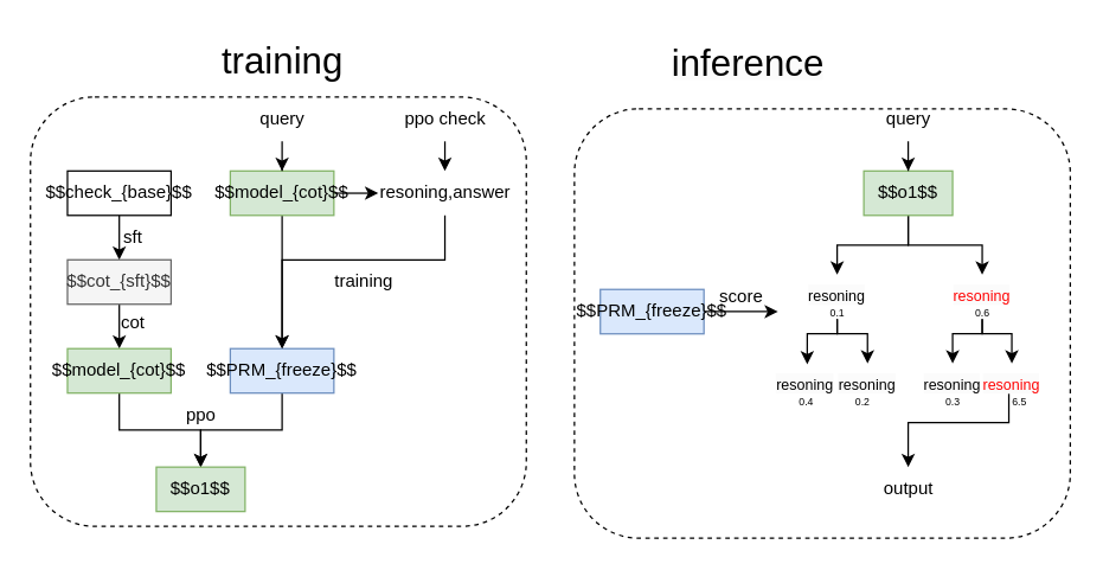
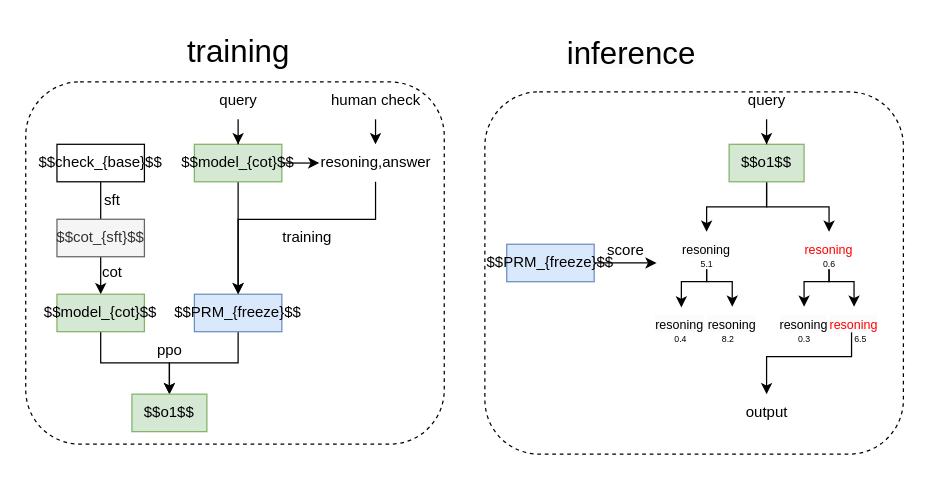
  <mxCell id="0" />
  <mxCell id="1" parent="0" />
  <mxCell id="2" value="" style="rounded=1;whiteSpace=wrap;html=1;dashed=1;" vertex="1" parent="1"><mxGeometry x="20" y="65" width="335" height="290" as="geometry" /></mxCell>
  <mxCell id="3" value="&lt;font style=&quot;font-size: 25px;&quot;&gt;training&lt;/font&gt;" style="text;html=1;align=center;verticalAlign=middle;resizable=0;points=[];autosize=1;strokeColor=none;fillColor=none;" parent="1" vertex="1"><mxGeometry x="135" y="20" width="110" height="40" as="geometry" /></mxCell>
  <mxCell id="4" value="&lt;span style=&quot;color: rgb(0, 0, 0); font-family: Helvetica; font-style: normal; font-variant-ligatures: normal; font-variant-caps: normal; font-weight: 400; letter-spacing: normal; orphans: 2; text-indent: 0px; text-transform: none; widows: 2; word-spacing: 0px; -webkit-text-stroke-width: 0px; white-space: nowrap; background-color: rgb(251, 251, 251); text-decoration-thickness: initial; text-decoration-style: initial; text-decoration-color: initial; float: none; display: inline !important;&quot;&gt;&lt;font style=&quot;font-size: 25px;&quot;&gt;inference&lt;/font&gt;&lt;/span&gt;" style="text;whiteSpace=wrap;html=1;align=center;" parent="1" vertex="1"><mxGeometry x="455" y="20" width="100" height="40" as="geometry" /></mxCell>
- <mxCell id="5" style="edgeStyle=orthogonalEdgeStyle;rounded=0;orthogonalLoop=1;jettySize=auto;html=1;entryX=0.5;entryY=0;entryDx=0;entryDy=0;" edge="1" parent="1" source="6" target="8"><mxGeometry relative="1" as="geometry" /></mxCell>
+ <mxCell id="5" style="edgeStyle=orthogonalEdgeStyle;rounded=0;orthogonalLoop=1;jettySize=auto;html=1;entryX=0.5;entryY=0;entryDx=0;entryDy=0;endArrow=none;" edge="1" parent="1" source="6" target="8"><mxGeometry relative="1" as="geometry" /></mxCell>
  <mxCell id="6" value="$$check_{base}$$" style="rounded=0;whiteSpace=wrap;html=1;" vertex="1" parent="1"><mxGeometry x="45" y="115" width="70" height="30" as="geometry" /></mxCell>
  <mxCell id="7" style="edgeStyle=orthogonalEdgeStyle;rounded=0;orthogonalLoop=1;jettySize=auto;html=1;entryX=0.5;entryY=0;entryDx=0;entryDy=0;" edge="1" parent="1" source="8" target="11"><mxGeometry relative="1" as="geometry" /></mxCell>
  <mxCell id="8" value="$$cot_{sft}$$" style="rounded=0;whiteSpace=wrap;html=1;fillColor=#f5f5f5;fontColor=#333333;strokeColor=#666666;" vertex="1" parent="1"><mxGeometry x="45" y="175" width="70" height="30" as="geometry" /></mxCell>
  <mxCell id="9" value="sft" style="text;html=1;align=center;verticalAlign=middle;resizable=0;points=[];autosize=1;strokeColor=none;fillColor=none;" vertex="1" parent="1"><mxGeometry x="69" y="145" width="40" height="30" as="geometry" /></mxCell>
  <mxCell id="10" style="edgeStyle=orthogonalEdgeStyle;rounded=0;orthogonalLoop=1;jettySize=auto;html=1;entryX=0.5;entryY=0;entryDx=0;entryDy=0;" edge="1" parent="1" source="11" target="25"><mxGeometry relative="1" as="geometry" /></mxCell>
  <mxCell id="11" value="$$model_{cot}$$" style="rounded=0;whiteSpace=wrap;html=1;fillColor=#d5e8d4;strokeColor=#82b366;" vertex="1" parent="1"><mxGeometry x="45" y="235" width="70" height="30" as="geometry" /></mxCell>
  <mxCell id="12" value="cot" style="text;html=1;align=center;verticalAlign=middle;resizable=0;points=[];autosize=1;strokeColor=none;fillColor=none;" vertex="1" parent="1"><mxGeometry x="69" y="203" width="40" height="30" as="geometry" /></mxCell>
  <mxCell id="13" style="edgeStyle=orthogonalEdgeStyle;rounded=0;orthogonalLoop=1;jettySize=auto;html=1;entryX=0.5;entryY=0;entryDx=0;entryDy=0;" edge="1" parent="1" source="15" target="17"><mxGeometry relative="1" as="geometry"><mxPoint x="190" y="185" as="targetPoint" /></mxGeometry></mxCell>
  <mxCell id="14" style="edgeStyle=orthogonalEdgeStyle;rounded=0;orthogonalLoop=1;jettySize=auto;html=1;" edge="1" parent="1" source="15"><mxGeometry relative="1" as="geometry"><mxPoint x="255" y="130" as="targetPoint" /></mxGeometry></mxCell>
  <mxCell id="15" value="$$model_{cot}$$" style="rounded=0;whiteSpace=wrap;html=1;fillColor=#d5e8d4;strokeColor=#82b366;" vertex="1" parent="1"><mxGeometry x="155" y="115" width="70" height="30" as="geometry" /></mxCell>
  <mxCell id="16" style="edgeStyle=orthogonalEdgeStyle;rounded=0;orthogonalLoop=1;jettySize=auto;html=1;entryX=0.5;entryY=0;entryDx=0;entryDy=0;" edge="1" parent="1" source="17" target="25"><mxGeometry relative="1" as="geometry" /></mxCell>
  <mxCell id="17" value="$$PRM_{freeze}$$" style="rounded=0;whiteSpace=wrap;html=1;fillColor=#dae8fc;strokeColor=#6c8ebf;" vertex="1" parent="1"><mxGeometry x="155" y="235" width="70" height="30" as="geometry" /></mxCell>
  <mxCell id="18" value="training" style="text;html=1;align=center;verticalAlign=middle;resizable=0;points=[];autosize=1;strokeColor=none;fillColor=none;" vertex="1" parent="1"><mxGeometry x="215" y="175" width="60" height="30" as="geometry" /></mxCell>
  <mxCell id="19" value="query" style="text;html=1;align=center;verticalAlign=middle;resizable=0;points=[];autosize=1;strokeColor=none;fillColor=none;" vertex="1" parent="1"><mxGeometry x="165" y="65" width="50" height="30" as="geometry" /></mxCell>
  <mxCell id="20" style="edgeStyle=orthogonalEdgeStyle;rounded=0;orthogonalLoop=1;jettySize=auto;html=1;entryX=0.5;entryY=0;entryDx=0;entryDy=0;" edge="1" parent="1" source="19" target="15"><mxGeometry relative="1" as="geometry" /></mxCell>
  <mxCell id="21" style="edgeStyle=orthogonalEdgeStyle;rounded=0;orthogonalLoop=1;jettySize=auto;html=1;" edge="1" parent="1" source="22" target="17"><mxGeometry relative="1" as="geometry"><Array as="points"><mxPoint x="300" y="175" /><mxPoint x="190" y="175" /></Array></mxGeometry></mxCell>
  <mxCell id="22" value="resoning,answer" style="text;html=1;align=center;verticalAlign=middle;resizable=0;points=[];autosize=1;strokeColor=none;fillColor=none;" vertex="1" parent="1"><mxGeometry x="245" y="115" width="110" height="30" as="geometry" /></mxCell>
  <mxCell id="23" style="edgeStyle=orthogonalEdgeStyle;rounded=0;orthogonalLoop=1;jettySize=auto;html=1;" edge="1" parent="1" source="24"><mxGeometry relative="1" as="geometry"><mxPoint x="300" y="115" as="targetPoint" /></mxGeometry></mxCell>
- <mxCell id="24" value="ppo check" style="text;html=1;align=center;verticalAlign=middle;resizable=0;points=[];autosize=1;strokeColor=none;fillColor=none;" vertex="1" parent="1"><mxGeometry x="255" y="65" width="90" height="30" as="geometry" /></mxCell>
+ <mxCell id="24" value="human check" style="text;html=1;align=center;verticalAlign=middle;resizable=0;points=[];autosize=1;strokeColor=none;fillColor=none;" vertex="1" parent="1"><mxGeometry x="255" y="65" width="90" height="30" as="geometry" /></mxCell>
  <mxCell id="25" value="$$o1$$" style="rounded=0;whiteSpace=wrap;html=1;fillColor=#d5e8d4;strokeColor=#82b366;" vertex="1" parent="1"><mxGeometry x="105" y="315" width="60" height="30" as="geometry" /></mxCell>
  <mxCell id="26" value="ppo" style="text;html=1;align=center;verticalAlign=middle;resizable=0;points=[];autosize=1;strokeColor=none;fillColor=none;" vertex="1" parent="1"><mxGeometry x="115" y="265" width="40" height="30" as="geometry" /></mxCell>
  <mxCell id="27" value="" style="rounded=1;whiteSpace=wrap;html=1;dashed=1;" vertex="1" parent="1"><mxGeometry x="387.5" y="73" width="335" height="290" as="geometry" /></mxCell>
  <mxCell id="28" style="edgeStyle=orthogonalEdgeStyle;rounded=0;orthogonalLoop=1;jettySize=auto;html=1;entryX=0.5;entryY=0;entryDx=0;entryDy=0;" edge="1" parent="1" source="30" target="35"><mxGeometry relative="1" as="geometry"><Array as="points"><mxPoint x="613" y="165" /><mxPoint x="565" y="165" /><mxPoint x="565" y="185" /></Array></mxGeometry></mxCell>
  <mxCell id="29" style="edgeStyle=orthogonalEdgeStyle;rounded=0;orthogonalLoop=1;jettySize=auto;html=1;entryX=0.5;entryY=0;entryDx=0;entryDy=0;" edge="1" parent="1" source="30" target="36"><mxGeometry relative="1" as="geometry" /></mxCell>
  <mxCell id="30" value="$$o1$$" style="rounded=0;whiteSpace=wrap;html=1;fillColor=#d5e8d4;strokeColor=#82b366;" vertex="1" parent="1"><mxGeometry x="583" y="115" width="60" height="30" as="geometry" /></mxCell>
  <mxCell id="31" value="query" style="text;html=1;align=center;verticalAlign=middle;resizable=0;points=[];autosize=1;strokeColor=none;fillColor=none;" vertex="1" parent="1"><mxGeometry x="588" y="65" width="50" height="30" as="geometry" /></mxCell>
  <mxCell id="32" style="edgeStyle=orthogonalEdgeStyle;rounded=0;orthogonalLoop=1;jettySize=auto;html=1;entryX=0.5;entryY=0;entryDx=0;entryDy=0;" edge="1" parent="1" source="31" target="30"><mxGeometry relative="1" as="geometry" /></mxCell>
  <mxCell id="33" style="edgeStyle=orthogonalEdgeStyle;rounded=0;orthogonalLoop=1;jettySize=auto;html=1;entryX=0.5;entryY=0;entryDx=0;entryDy=0;" edge="1" parent="1" target="38"><mxGeometry relative="1" as="geometry"><mxPoint x="565" y="215" as="sourcePoint" /><Array as="points"><mxPoint x="565" y="225" /><mxPoint x="585" y="225" /><mxPoint x="585" y="245" /></Array></mxGeometry></mxCell>
  <mxCell id="34" style="edgeStyle=orthogonalEdgeStyle;rounded=0;orthogonalLoop=1;jettySize=auto;html=1;exitX=0.5;exitY=1;exitDx=0;exitDy=0;entryX=0.534;entryY=0.03;entryDx=0;entryDy=0;entryPerimeter=0;" edge="1" parent="1" source="35" target="37"><mxGeometry relative="1" as="geometry"><mxPoint x="560" y="215" as="sourcePoint" /><mxPoint x="540" y="245" as="targetPoint" /><Array as="points"><mxPoint x="565" y="225" /><mxPoint x="545" y="225" /><mxPoint x="545" y="246" /></Array></mxGeometry></mxCell>
  <mxCell id="35" value="&lt;span style=&quot;color: rgb(0, 0, 0); font-family: Helvetica; font-style: normal; font-variant-ligatures: normal; font-variant-caps: normal; font-weight: 400; letter-spacing: normal; orphans: 2; text-indent: 0px; text-transform: none; widows: 2; word-spacing: 0px; -webkit-text-stroke-width: 0px; white-space: nowrap; background-color: rgb(251, 251, 251); text-decoration-thickness: initial; text-decoration-style: initial; text-decoration-color: initial; float: none; display: inline !important;&quot;&gt;&lt;font style=&quot;font-size: 10px;&quot;&gt;resoning&lt;/font&gt;&lt;/span&gt;" style="text;whiteSpace=wrap;html=1;align=center;" vertex="1" parent="1"><mxGeometry x="540" y="185" width="50" height="30" as="geometry" /></mxCell>
  <mxCell id="36" value="&lt;span style=&quot;font-family: Helvetica; font-style: normal; font-variant-ligatures: normal; font-variant-caps: normal; font-weight: 400; letter-spacing: normal; orphans: 2; text-indent: 0px; text-transform: none; widows: 2; word-spacing: 0px; -webkit-text-stroke-width: 0px; white-space: nowrap; background-color: rgb(251, 251, 251); text-decoration-thickness: initial; text-decoration-style: initial; text-decoration-color: initial; float: none; display: inline !important;&quot;&gt;&lt;font style=&quot;font-size: 10px; color: rgb(255, 0, 0);&quot;&gt;resoning&lt;/font&gt;&lt;/span&gt;" style="text;whiteSpace=wrap;html=1;align=center;" vertex="1" parent="1"><mxGeometry x="638" y="185" width="50" height="30" as="geometry" /></mxCell>
  <mxCell id="37" value="&lt;span style=&quot;color: rgb(0, 0, 0); font-family: Helvetica; font-style: normal; font-variant-ligatures: normal; font-variant-caps: normal; font-weight: 400; letter-spacing: normal; orphans: 2; text-indent: 0px; text-transform: none; widows: 2; word-spacing: 0px; -webkit-text-stroke-width: 0px; white-space: nowrap; background-color: rgb(251, 251, 251); text-decoration-thickness: initial; text-decoration-style: initial; text-decoration-color: initial; float: none; display: inline !important;&quot;&gt;&lt;font style=&quot;font-size: 10px;&quot;&gt;resoning&lt;/font&gt;&lt;/span&gt;" style="text;whiteSpace=wrap;html=1;align=center;" vertex="1" parent="1"><mxGeometry x="525" y="245" width="37" height="20" as="geometry" /></mxCell>
  <mxCell id="38" value="&lt;span style=&quot;color: rgb(0, 0, 0); font-family: Helvetica; font-style: normal; font-variant-ligatures: normal; font-variant-caps: normal; font-weight: 400; letter-spacing: normal; orphans: 2; text-indent: 0px; text-transform: none; widows: 2; word-spacing: 0px; -webkit-text-stroke-width: 0px; white-space: nowrap; background-color: rgb(251, 251, 251); text-decoration-thickness: initial; text-decoration-style: initial; text-decoration-color: initial; float: none; display: inline !important;&quot;&gt;&lt;font style=&quot;font-size: 10px;&quot;&gt;resoning&lt;/font&gt;&lt;/span&gt;" style="text;whiteSpace=wrap;html=1;align=center;" vertex="1" parent="1"><mxGeometry x="567" y="245" width="37" height="20" as="geometry" /></mxCell>
  <mxCell id="39" style="edgeStyle=orthogonalEdgeStyle;rounded=0;orthogonalLoop=1;jettySize=auto;html=1;entryX=0.5;entryY=0;entryDx=0;entryDy=0;" edge="1" parent="1" target="41"><mxGeometry relative="1" as="geometry"><mxPoint x="663" y="215" as="sourcePoint" /><Array as="points"><mxPoint x="663" y="225" /><mxPoint x="643" y="225" /><mxPoint x="643" y="245" /></Array></mxGeometry></mxCell>
  <mxCell id="40" style="edgeStyle=orthogonalEdgeStyle;rounded=0;orthogonalLoop=1;jettySize=auto;html=1;entryX=0.5;entryY=0;entryDx=0;entryDy=0;" edge="1" parent="1" target="43"><mxGeometry relative="1" as="geometry"><mxPoint x="663" y="215" as="sourcePoint" /><Array as="points"><mxPoint x="663" y="225" /><mxPoint x="683" y="225" /><mxPoint x="683" y="245" /></Array></mxGeometry></mxCell>
  <mxCell id="41" value="&lt;span style=&quot;color: rgb(0, 0, 0); font-family: Helvetica; font-style: normal; font-variant-ligatures: normal; font-variant-caps: normal; font-weight: 400; letter-spacing: normal; orphans: 2; text-indent: 0px; text-transform: none; widows: 2; word-spacing: 0px; -webkit-text-stroke-width: 0px; white-space: nowrap; background-color: rgb(251, 251, 251); text-decoration-thickness: initial; text-decoration-style: initial; text-decoration-color: initial; float: none; display: inline !important;&quot;&gt;&lt;font style=&quot;font-size: 10px;&quot;&gt;resoning&lt;/font&gt;&lt;/span&gt;" style="text;whiteSpace=wrap;html=1;align=center;" vertex="1" parent="1"><mxGeometry x="623" y="245" width="40" height="30" as="geometry" /></mxCell>
  <mxCell id="42" style="edgeStyle=orthogonalEdgeStyle;rounded=0;orthogonalLoop=1;jettySize=auto;html=1;" edge="1" parent="1"><mxGeometry relative="1" as="geometry"><mxPoint x="612.99" y="315" as="targetPoint" /><mxPoint x="680.997" y="265" as="sourcePoint" /><Array as="points"><mxPoint x="680.99" y="285" /><mxPoint x="612.99" y="285" /></Array></mxGeometry></mxCell>
  <mxCell id="43" value="&lt;span style=&quot;font-family: Helvetica; font-style: normal; font-variant-ligatures: normal; font-variant-caps: normal; font-weight: 400; letter-spacing: normal; orphans: 2; text-indent: 0px; text-transform: none; widows: 2; word-spacing: 0px; -webkit-text-stroke-width: 0px; white-space: nowrap; background-color: rgb(251, 251, 251); text-decoration-thickness: initial; text-decoration-style: initial; text-decoration-color: initial; float: none; display: inline !important;&quot;&gt;&lt;font style=&quot;font-size: 10px; color: rgb(255, 0, 0);&quot;&gt;resoning&lt;/font&gt;&lt;/span&gt;" style="text;whiteSpace=wrap;html=1;align=center;" vertex="1" parent="1"><mxGeometry x="663" y="245" width="40" height="20" as="geometry" /></mxCell>
  <mxCell id="44" style="edgeStyle=orthogonalEdgeStyle;rounded=0;orthogonalLoop=1;jettySize=auto;html=1;" edge="1" parent="1" source="45"><mxGeometry relative="1" as="geometry"><mxPoint x="525" y="210" as="targetPoint" /></mxGeometry></mxCell>
  <mxCell id="45" value="$$PRM_{freeze}$$" style="rounded=0;whiteSpace=wrap;html=1;fillColor=#dae8fc;strokeColor=#6c8ebf;" vertex="1" parent="1"><mxGeometry x="405" y="195" width="70" height="30" as="geometry" /></mxCell>
  <mxCell id="46" value="score" style="text;html=1;align=center;verticalAlign=middle;resizable=0;points=[];autosize=1;strokeColor=none;fillColor=none;" vertex="1" parent="1"><mxGeometry x="475" y="185" width="50" height="30" as="geometry" /></mxCell>
- <mxCell id="47" value="&lt;font style=&quot;font-size: 7px;&quot;&gt;0.1&lt;/font&gt;" style="text;html=1;align=center;verticalAlign=middle;resizable=0;points=[];autosize=1;strokeColor=none;fillColor=none;" vertex="1" parent="1"><mxGeometry x="550" y="195" width="30" height="30" as="geometry" /></mxCell>
+ <mxCell id="47" value="&lt;font style=&quot;font-size: 7px;&quot;&gt;5.1&lt;/font&gt;" style="text;html=1;align=center;verticalAlign=middle;resizable=0;points=[];autosize=1;strokeColor=none;fillColor=none;" vertex="1" parent="1"><mxGeometry x="550" y="195" width="30" height="30" as="geometry" /></mxCell>
  <mxCell id="48" value="&lt;font style=&quot;font-size: 7px;&quot;&gt;0.6&lt;/font&gt;" style="text;html=1;align=center;verticalAlign=middle;resizable=0;points=[];autosize=1;strokeColor=none;fillColor=none;" vertex="1" parent="1"><mxGeometry x="648" y="195" width="30" height="30" as="geometry" /></mxCell>
  <mxCell id="49" value="&lt;font style=&quot;font-size: 7px;&quot;&gt;0.4&lt;/font&gt;" style="text;html=1;align=center;verticalAlign=middle;resizable=0;points=[];autosize=1;strokeColor=none;fillColor=none;" vertex="1" parent="1"><mxGeometry x="528.5" y="255" width="30" height="30" as="geometry" /></mxCell>
- <mxCell id="50" value="&lt;font style=&quot;font-size: 7px;&quot;&gt;0.2&lt;/font&gt;" style="text;html=1;align=center;verticalAlign=middle;resizable=0;points=[];autosize=1;strokeColor=none;fillColor=none;" vertex="1" parent="1"><mxGeometry x="567" y="255" width="30" height="30" as="geometry" /></mxCell>
+ <mxCell id="50" value="&lt;font style=&quot;font-size: 7px;&quot;&gt;8.2&lt;/font&gt;" style="text;html=1;align=center;verticalAlign=middle;resizable=0;points=[];autosize=1;strokeColor=none;fillColor=none;" vertex="1" parent="1"><mxGeometry x="567" y="255" width="30" height="30" as="geometry" /></mxCell>
  <mxCell id="51" value="&lt;font style=&quot;font-size: 7px;&quot;&gt;0.3&lt;/font&gt;" style="text;html=1;align=center;verticalAlign=middle;resizable=0;points=[];autosize=1;strokeColor=none;fillColor=none;" vertex="1" parent="1"><mxGeometry x="628" y="255" width="30" height="30" as="geometry" /></mxCell>
  <mxCell id="52" value="&lt;font style=&quot;font-size: 7px;&quot;&gt;6.5&lt;/font&gt;" style="text;html=1;align=center;verticalAlign=middle;resizable=0;points=[];autosize=1;strokeColor=none;fillColor=none;" vertex="1" parent="1"><mxGeometry x="673" y="255" width="30" height="30" as="geometry" /></mxCell>
  <mxCell id="53" value="output" style="text;html=1;align=center;verticalAlign=middle;resizable=0;points=[];autosize=1;strokeColor=none;fillColor=none;" vertex="1" parent="1"><mxGeometry x="583" y="315" width="60" height="30" as="geometry" /></mxCell>
